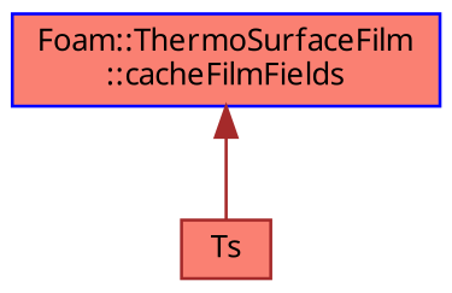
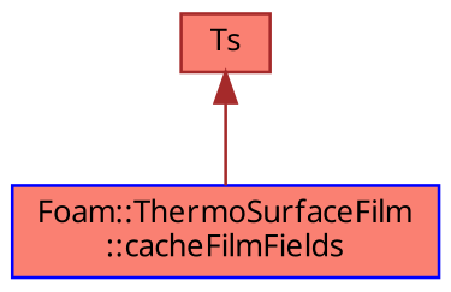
  digraph {
    rankdir=TB
    fontname="Noto Sans"
    node [fillcolor=salmon fontname="Noto Sans" fontsize=10 shape=record style=filled]
    n1 [color=brown fontcolor=black height=0.2 label=Ts width=0.4]
    n2 [color=blue height=0.2 label="Foam::ThermoSurfaceFilm\l::cacheFilmFields" width=0.4]
-   n2 -> n1 [color=brown dir=back fontname="Noto Sans" fontsize=10 labelfontname=FreeSans labelfontsize=10 style=solid]
+   n1 -> n2 [color=brown dir=back fontname="Noto Sans" fontsize=10 labelfontname=FreeSans labelfontsize=10 style=solid]
  }
